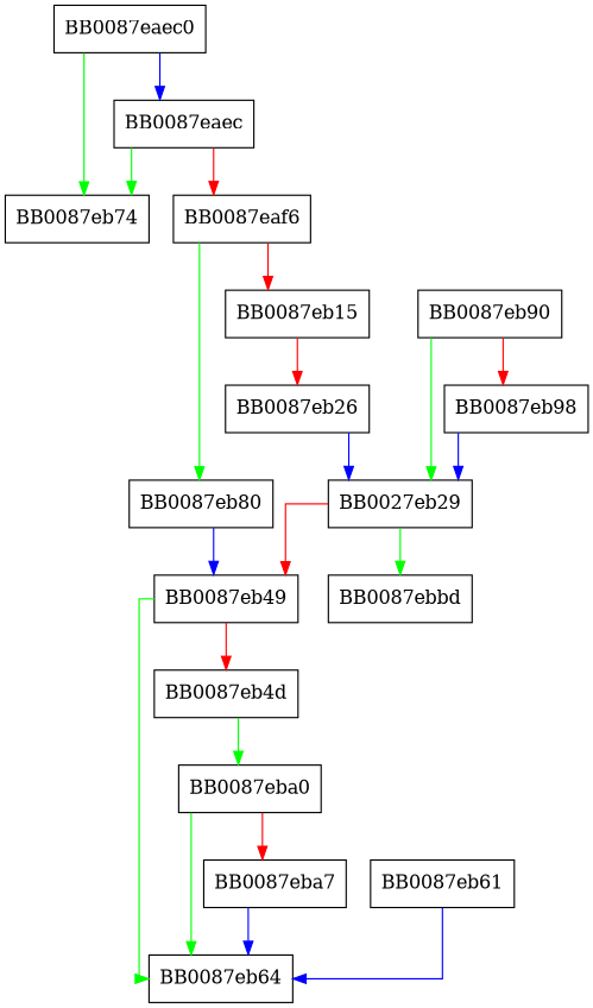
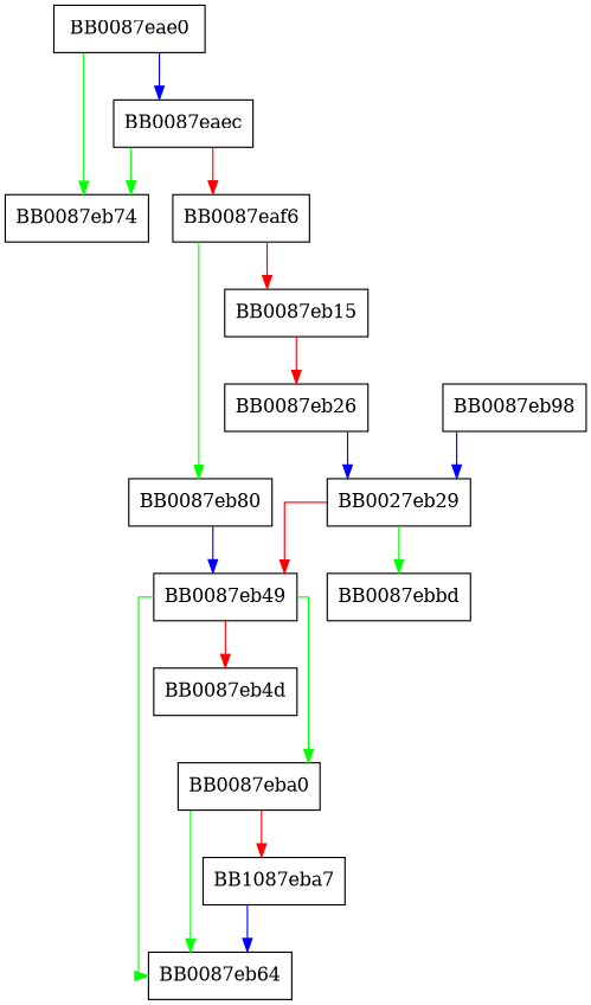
  digraph {
    splines=ortho
    node [shape=box]
    edge [color=green]
    n1 [label=BB0087eb74]
-   BB0087eae0 [label=BB0087eaec0]
+   BB0087eae0
    BB0087eaec
    BB0087eaf6
    BB0087eb80
    BB0087eb15
    BB0087eb49
    BB0087eb26
    BB0087eb64
    BB0087eb4d
    n11 [label=BB0027eb29]
-   BB0087eb90
    BB0087eb98
    BB0087ebbd
    BB0087eba0
-   BB0087eba7
-   BB0087eb61
+   BB0087eba7 [label=BB1087eba7]
    BB0087eae0 -> n1
    BB0087eae0 -> BB0087eaec [color=blue]
    BB0087eaec -> n1
    BB0087eaec -> BB0087eaf6 [color=red]
    BB0087eaf6 -> BB0087eb80
    BB0087eaf6 -> BB0087eb15 [color=red]
    BB0087eb80 -> BB0087eb49 [color=blue]
    BB0087eb15 -> BB0087eb26 [color=red]
    BB0087eb49 -> BB0087eb64
    BB0087eb49 -> BB0087eb4d [color=red]
    BB0087eb26 -> n11 [color=blue]
-   BB0087eb4d -> BB0087eba0
+   BB0087eb49 -> BB0087eba0
    n11 -> BB0087eb49 [color=red]
    n11 -> BB0087ebbd
-   BB0087eb90 -> n11
-   BB0087eb90 -> BB0087eb98 [color=red]
    BB0087eb98 -> n11 [color=blue]
    BB0087eba0 -> BB0087eb64
    BB0087eba0 -> BB0087eba7 [color=red]
    BB0087eba7 -> BB0087eb64 [color=blue]
-   BB0087eb61 -> BB0087eb64 [color=blue]
  }
